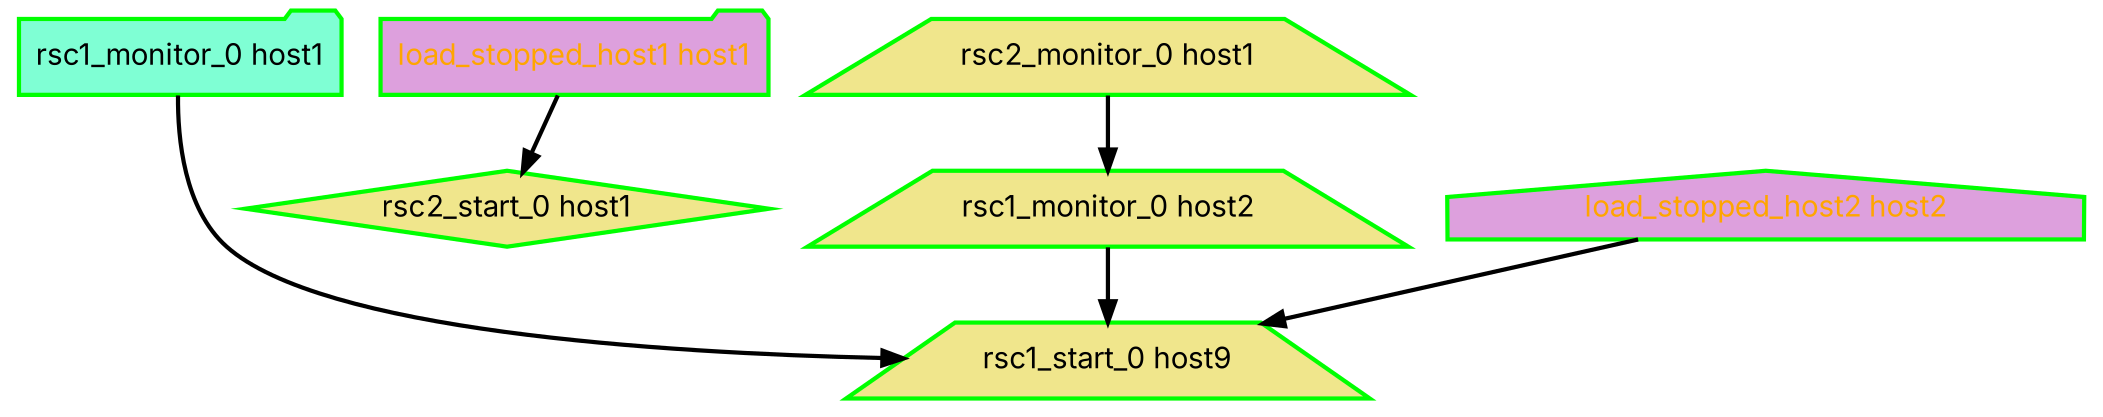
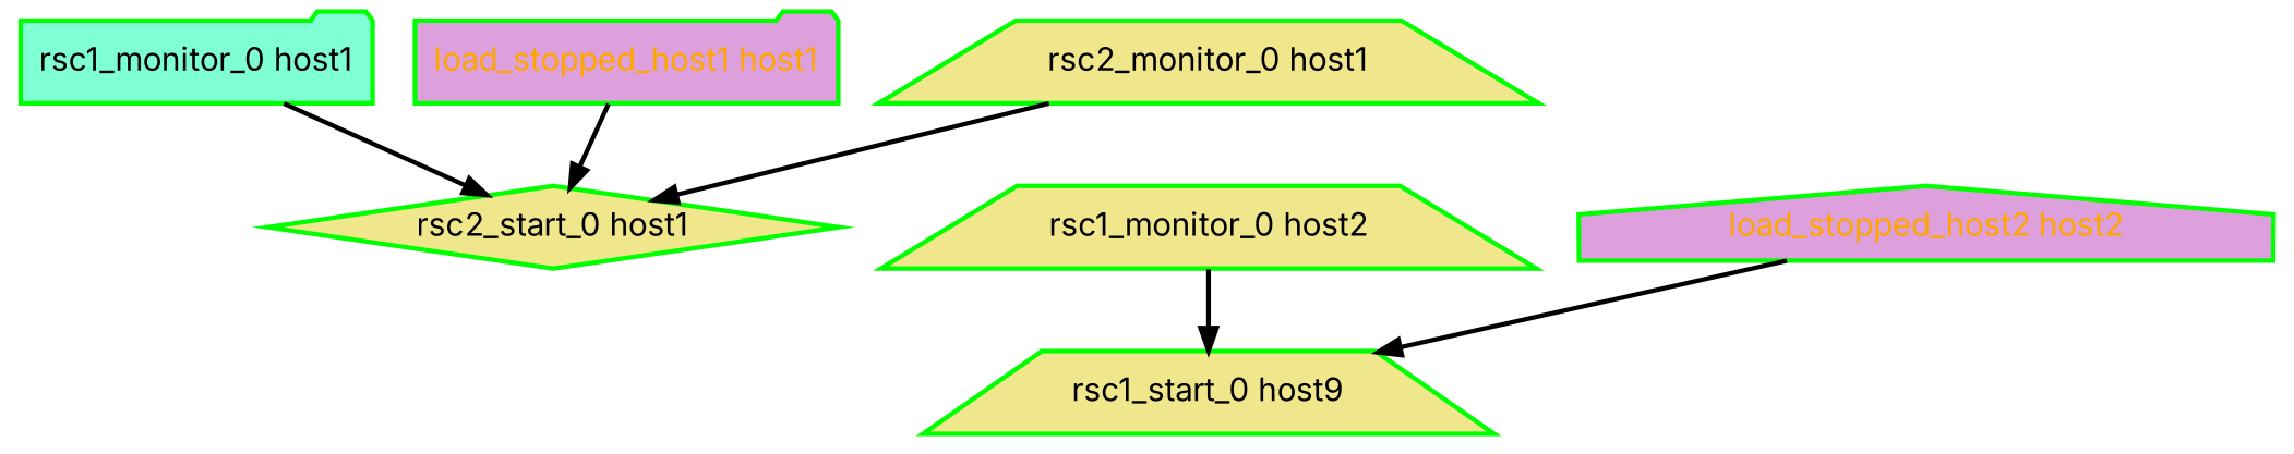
  digraph {
    fontname=Inter
    node [color=green fillcolor=khaki fontcolor=black fontname=Inter shape=trapezium style="bold,filled"]
    edge [fontname=Inter style=bold]
    "load_stopped_host1 host1" [fillcolor=plum fontcolor=orange shape=folder]
    "rsc2_start_0 host1" [shape=diamond]
    "load_stopped_host2 host2" [fillcolor=plum fontcolor=orange shape=house]
    n4 [label="rsc1_start_0 host9"]
    "rsc1_monitor_0 host1" [fillcolor=aquamarine shape=folder]
    "rsc1_monitor_0 host2"
    "rsc2_monitor_0 host1"
    "load_stopped_host1 host1" -> "rsc2_start_0 host1"
    "load_stopped_host2 host2" -> n4
-   "rsc1_monitor_0 host1" -> n4
+   "rsc1_monitor_0 host1" -> "rsc2_start_0 host1"
    "rsc1_monitor_0 host2" -> n4
-   "rsc2_monitor_0 host1" -> "rsc1_monitor_0 host2"
+   "rsc2_monitor_0 host1" -> "rsc2_start_0 host1"
  }
